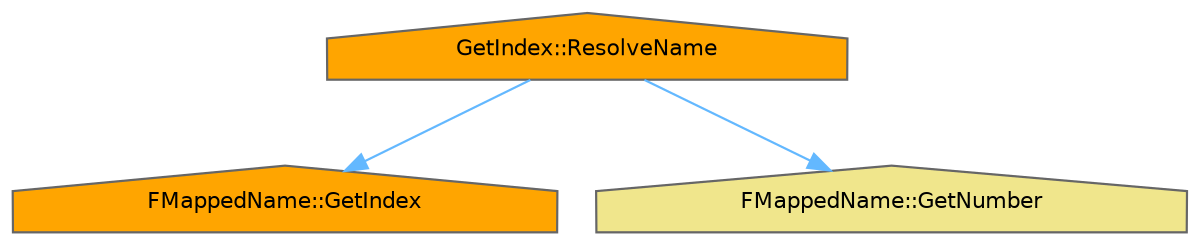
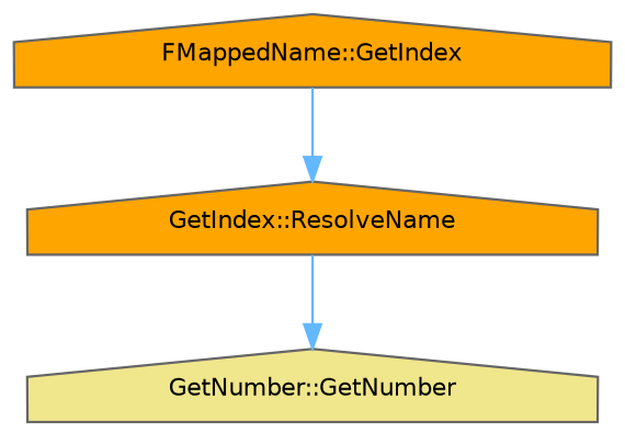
  digraph {
    rankdir=TB
    node [color=grey40 fillcolor=orange fontname=Helvetica fontsize=10 shape=house style=filled]
    edge [color=steelblue1 fontname=Helvetica fontsize=10 labelfontname=Helvetica labelfontsize=10 style=solid]
    n1 [color=gray40 fontcolor=black height=0.2 label="GetIndex::ResolveName" width=0.4]
    n2 [height=0.2 label="FMappedName::GetIndex" width=0.4]
-   n3 [fillcolor=khaki height=0.2 label="FMappedName::GetNumber" width=0.4]
-   n1 -> n2
+   n3 [fillcolor=khaki height=0.2 label="GetNumber::GetNumber" width=0.4]
+   n2 -> n1
    n1 -> n3
  }
